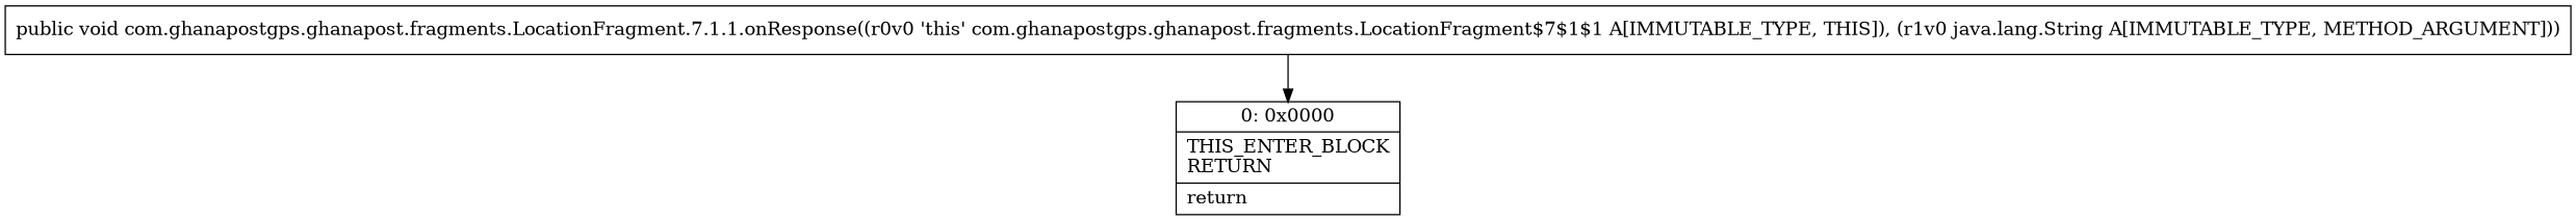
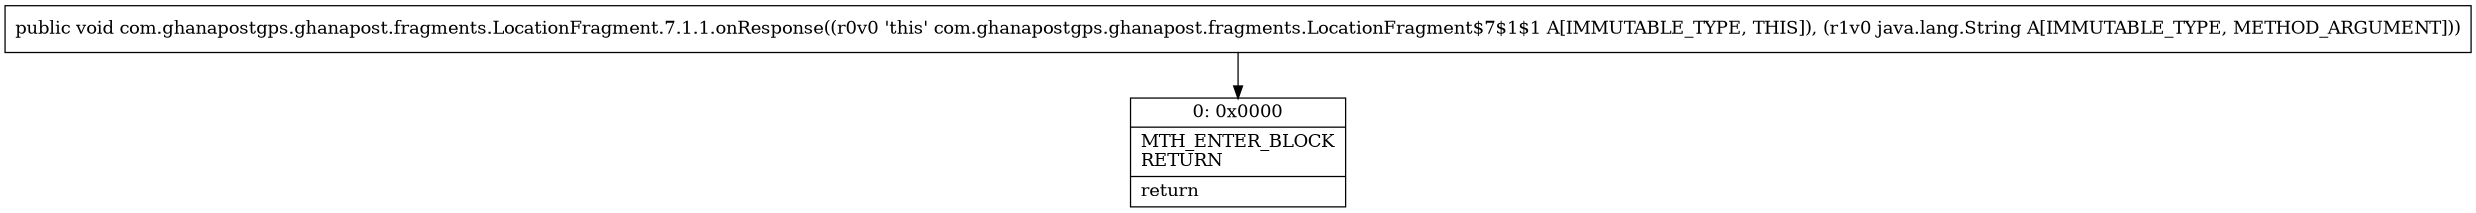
  digraph {
    node [shape=record]
-   n1 [label="{0\:\ 0x0000|THIS_ENTER_BLOCK\lRETURN\l|return\l}"]
+   n1 [label="{0\:\ 0x0000|MTH_ENTER_BLOCK\lRETURN\l|return\l}"]
    n2 [label="{public void com.ghanapostgps.ghanapost.fragments.LocationFragment.7.1.1.onResponse((r0v0 'this' com.ghanapostgps.ghanapost.fragments.LocationFragment$7$1$1 A[IMMUTABLE_TYPE, THIS]), (r1v0 java.lang.String A[IMMUTABLE_TYPE, METHOD_ARGUMENT])) }"]
    n2 -> n1
  }
